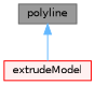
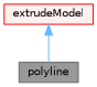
  digraph {
    node [fontname=Helvetica fontsize=10 shape=box style=filled]
    n1 [color=gray40 fillcolor=grey60 fontcolor=black height=0.2 label=polyline width=0.4]
    n2 [color=red fillcolor="#FFF0F0" height=0.2 label=extrudeModel width=0.4]
-   n1 -> n2 [color=steelblue1 dir=back fontname=Helvetica fontsize=10 labelfontname=Helvetica labelfontsize=10 style=solid]
+   n2 -> n1 [color=steelblue1 dir=back fontname=Helvetica fontsize=10 labelfontname=Helvetica labelfontsize=10 style=solid]
  }
